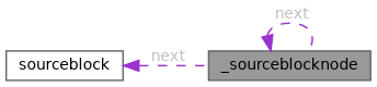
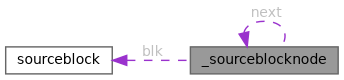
  digraph {
    rankdir=LR
    node [color=gray40 fontname=Helvetica fontsize=10 shape=box style=filled]
    edge [color=darkorchid3 dir=back fontcolor=grey fontname=Helvetica fontsize=10 labelfontname=Helvetica labelfontsize=10 style=dashed]
    n1 [fillcolor=grey60 fontcolor=black height=0.2 label=_sourceblocknode width=0.4]
    n2 [fillcolor=white height=0.2 label=sourceblock width=0.4]
    n1 -> n1 [label=" next"]
-   n2 -> n1 [label=" next"]
+   n2 -> n1 [label=" blk"]
  }
